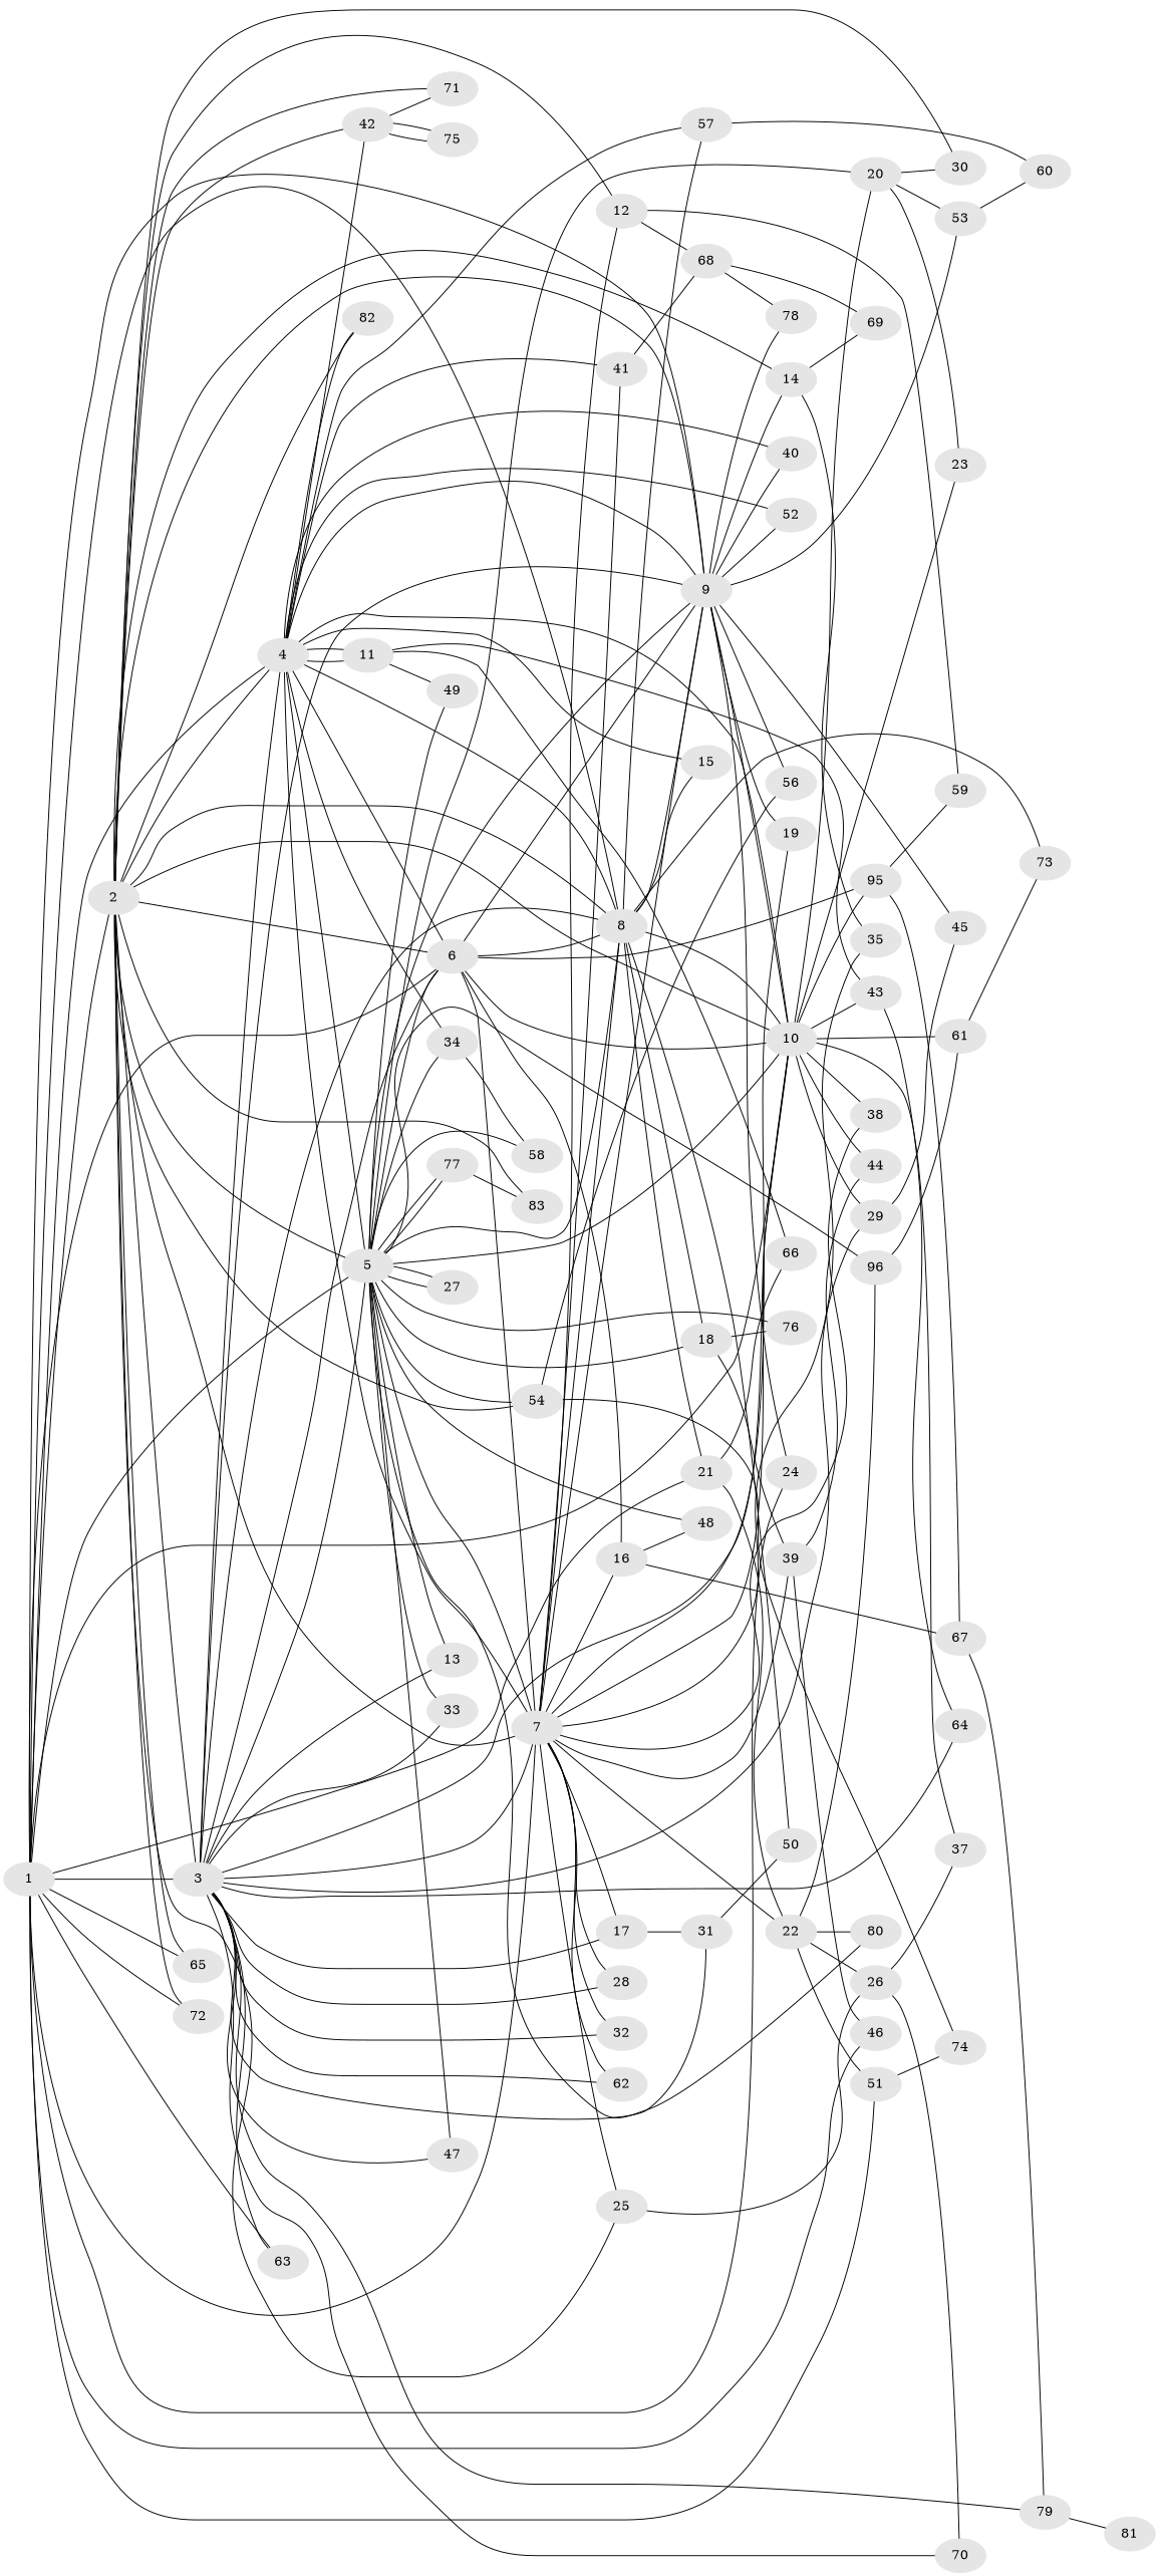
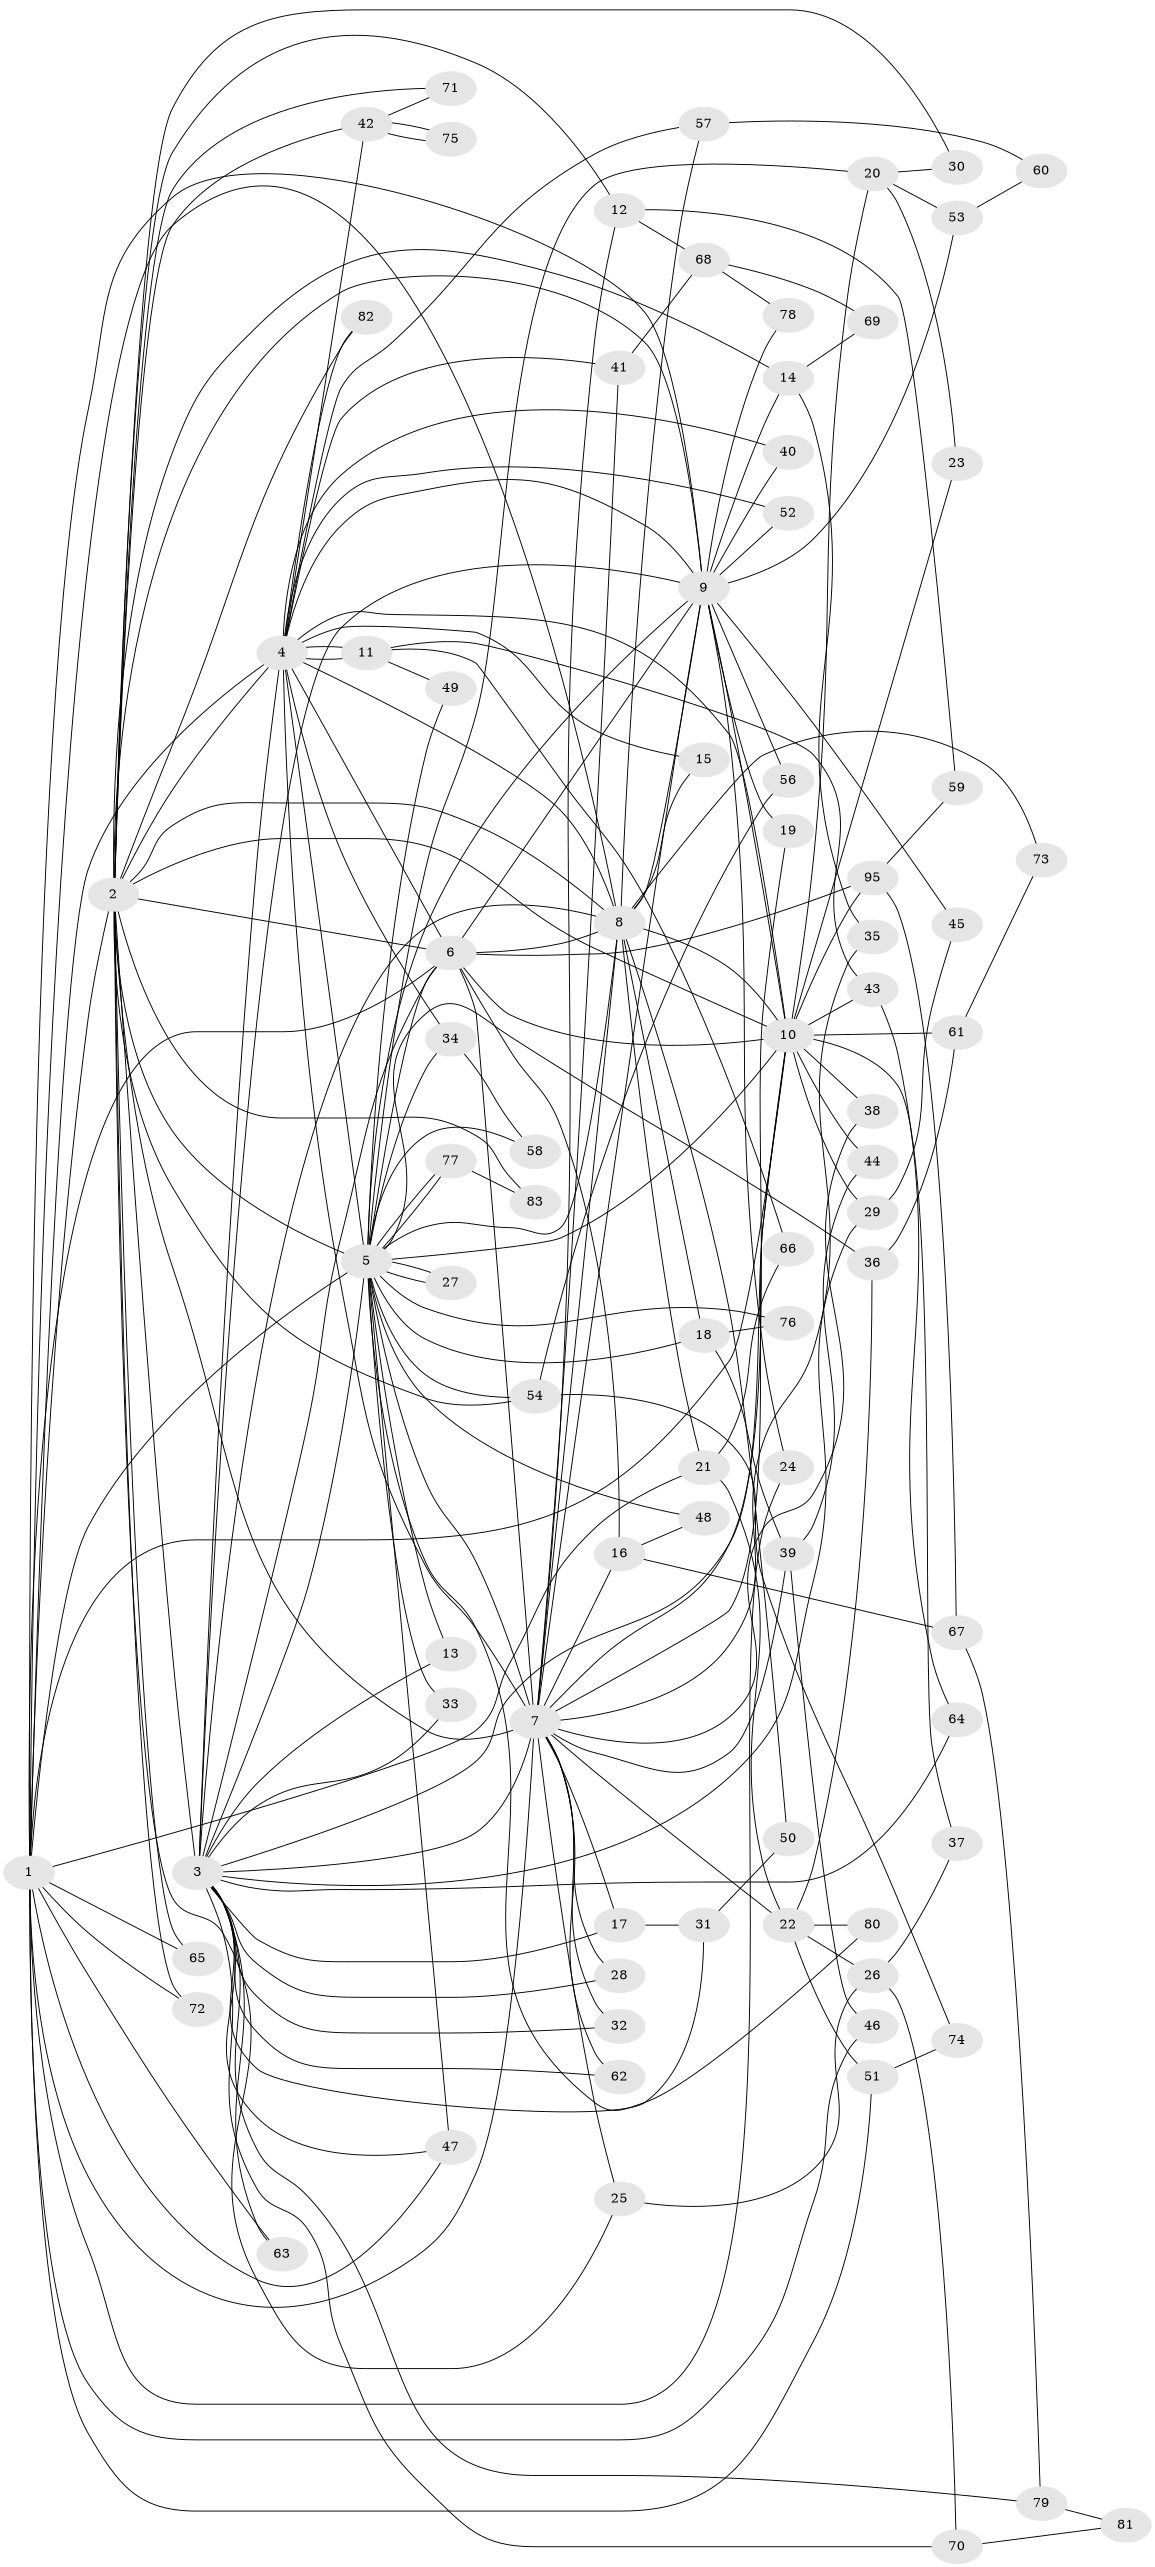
  graph {
    rankdir=LR
    node [color=gray90 style=filled]
    1
    2
    3
    4
    5
    6
    7
    8
    9
    10
    21
    24
    46
    51
    63
    65
    72
    12
    14
    25
    30
    42
    54
    71
    82
    83
    13
    17
    28
    29
    31
    32
    33
    47
    62
    64
    70
    79
    11
    15
    34
    40
    41
    52
    57
    18
    20
    27
-   36 [label=96]
+   36
    48
    49
    58
    76
    77
    80
    16
    n57 [label=95]
    19
    22
    35
    38
    39
    50
    73
    45
    53
    56
    78
    23
    37
    43
    44
    61
    66
    74
    59
    68
    69
    26
    75
    81
    60
    67
    1 -- 2
-   1 -- 3
+   1 -- 47
    1 -- 4
    1 -- 5
    1 -- 6
    1 -- 7
    1 -- 8
    1 -- 9
    1 -- 10
    1 -- 21
    1 -- 24
    1 -- 46
    1 -- 51
    1 -- 63
    1 -- 65
    1 -- 72
    2 -- 3
    2 -- 4
    2 -- 5
    2 -- 6
    2 -- 7
    2 -- 8
    2 -- 9
    2 -- 10
    2 -- 65
    2 -- 72
    2 -- 12
    2 -- 14
    2 -- 25
    2 -- 30
    2 -- 42
    2 -- 54
    2 -- 71
    2 -- 82
    2 -- 83
    3 -- 4
    3 -- 5
    3 -- 6
    3 -- 7
    3 -- 8
    3 -- 9
    3 -- 10
    3 -- 63
    3 -- 13
    3 -- 17
    3 -- 28
    3 -- 29
    3 -- 31
    3 -- 32
    3 -- 33
    3 -- 47
    3 -- 62
    3 -- 64
    3 -- 70
    3 -- 79
    4 -- 5
    4 -- 6
    4 -- 7
    4 -- 8
    4 -- 9
    4 -- 10
    4 -- 42
    4 -- 82
    4 -- 11
    4 -- 11
    4 -- 15
    4 -- 34
    4 -- 40
    4 -- 41
    4 -- 52
    4 -- 57
    5 -- 6
    5 -- 7
    5 -- 8
    5 -- 9
    5 -- 10
    5 -- 54
    5 -- 13
    5 -- 33
    5 -- 47
    5 -- 34
    5 -- 18
    5 -- 20
    5 -- 27
    5 -- 27
    5 -- 36
    5 -- 48
    5 -- 49
    5 -- 58
    5 -- 76
    5 -- 77
    5 -- 77
    5 -- 80
    6 -- 7
    6 -- 8
    6 -- 9
    6 -- 10
    6 -- 16
    6 -- n57
    7 -- 8
    7 -- 9
    7 -- 10
    7 -- 12
    7 -- 25
    7 -- 17
    7 -- 28
    7 -- 32
    7 -- 62
    7 -- 41
    7 -- 16
    7 -- 19
    7 -- 22
    7 -- 35
    7 -- 38
    7 -- 39
    8 -- 9
    8 -- 10
    8 -- 21
    8 -- 15
    8 -- 57
    8 -- 18
    8 -- 50
    8 -- 73
    9 -- 10
    9 -- 24
    9 -- 14
    9 -- 40
    9 -- 52
    9 -- 19
    9 -- 45
    9 -- 53
    9 -- 56
    9 -- 78
    10 -- 29
    10 -- 20
    10 -- n57
    10 -- 38
    10 -- 23
    10 -- 37
    10 -- 43
    10 -- 44
    10 -- 61
    21 -- 22
    21 -- 66
    51 -- 74
    12 -- 59
    12 -- 68
    14 -- 35
    14 -- 69
    25 -- 26
    42 -- 71
    42 -- 75
    42 -- 75
    54 -- 56
    54 -- 74
    17 -- 31
    29 -- 45
    31 -- 50
+   70 -- 81
    79 -- 81
    11 -- 49
    11 -- 43
    11 -- 66
    34 -- 58
    41 -- 68
    57 -- 60
    18 -- 76
    18 -- 39
    20 -- 30
    20 -- 53
    20 -- 23
    36 -- 61
    77 -- 83
    16 -- 48
    16 -- 67
    n57 -- 59
    n57 -- 67
    22 -- 51
    22 -- 36
    22 -- 80
    22 -- 26
    39 -- 46
    39 -- 44
    53 -- 60
    43 -- 64
    61 -- 73
    68 -- 78
    68 -- 69
    26 -- 70
    26 -- 37
    67 -- 79
  }
